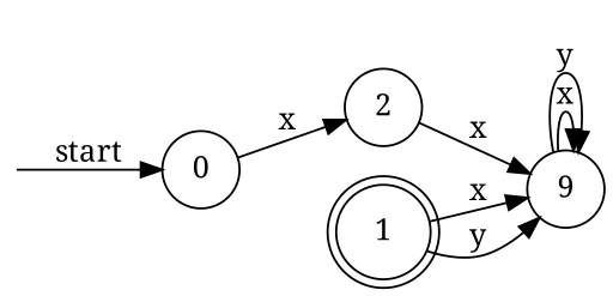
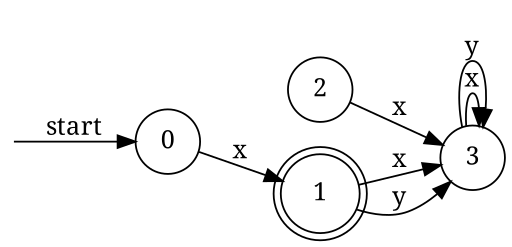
  digraph {
    fontname="Noto Serif"
    rankdir=LR
    node [fontname="Noto Serif" shape=circle]
    edge [fontname="Noto Serif"]
    __start [shape=point style=invis]
    0
    2
-   3 [label=9]
+   3
    1 [shape=doublecircle]
    __start -> 0 [label=start]
-   0 -> 2 [label=x]
+   0 -> 1 [label=x]
    2 -> 3 [label=x]
    3 -> 3 [label=x]
    3 -> 3 [label=y]
    1 -> 3 [label=x]
    1 -> 3 [label=y]
  }
